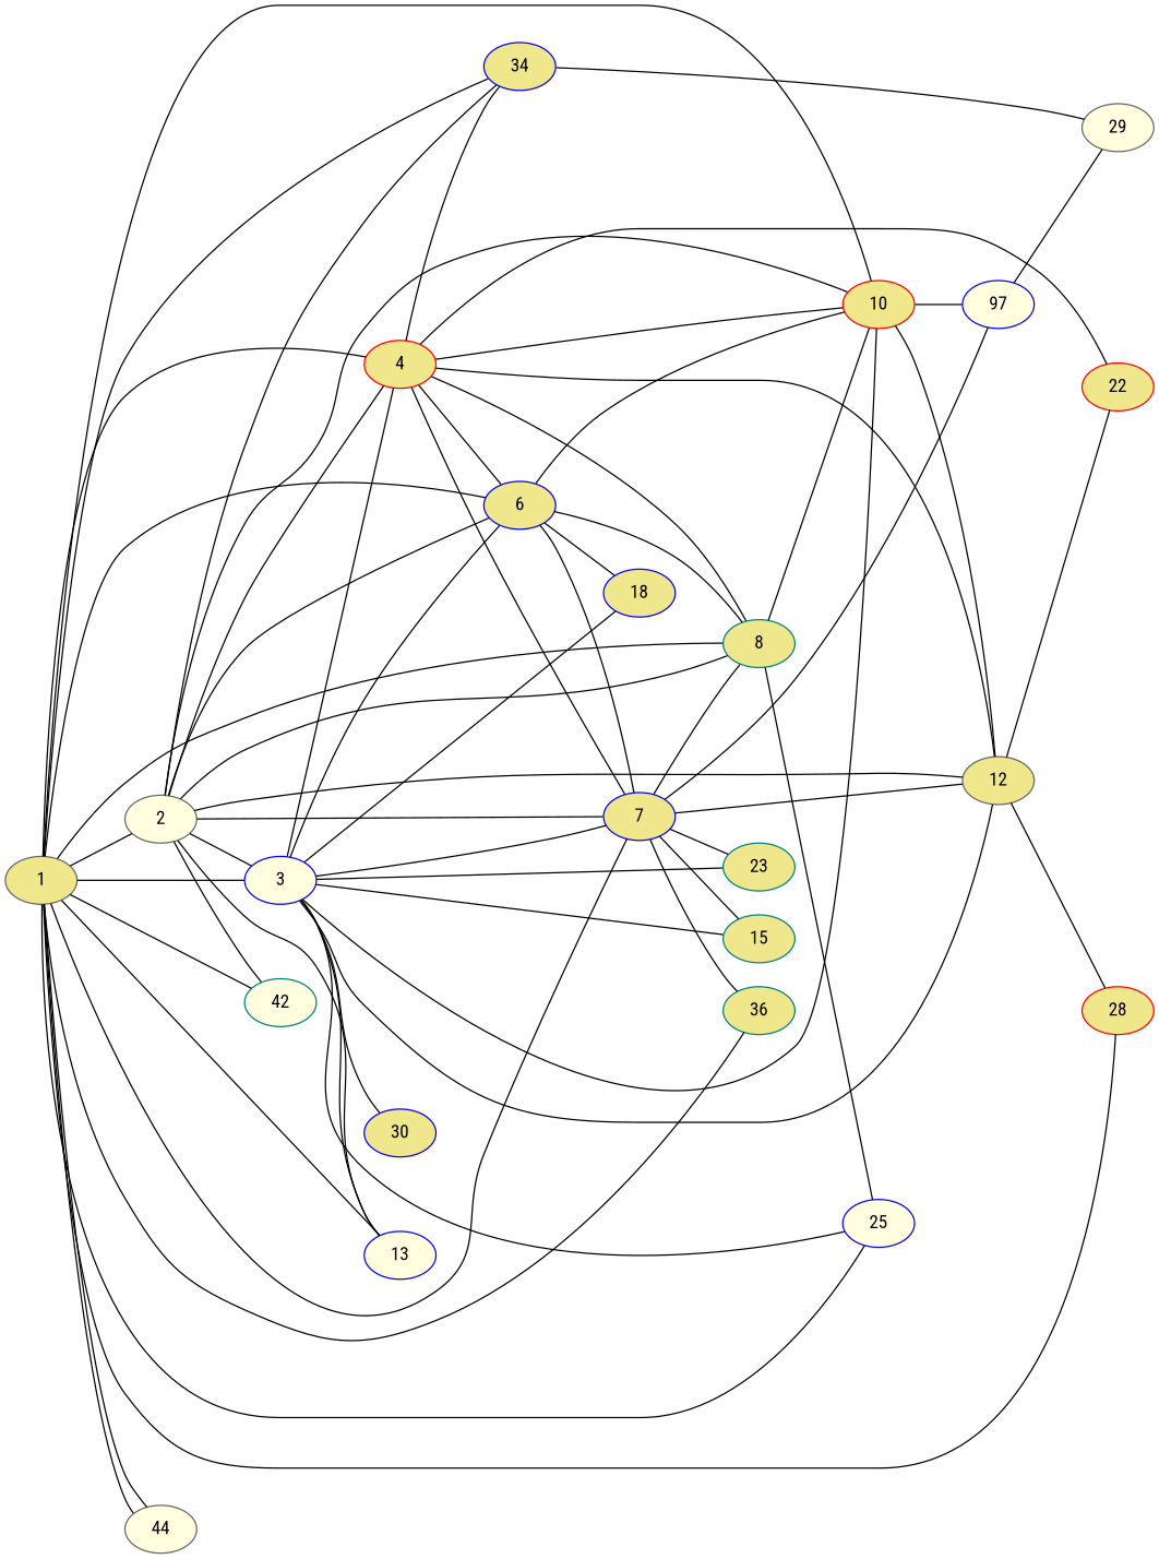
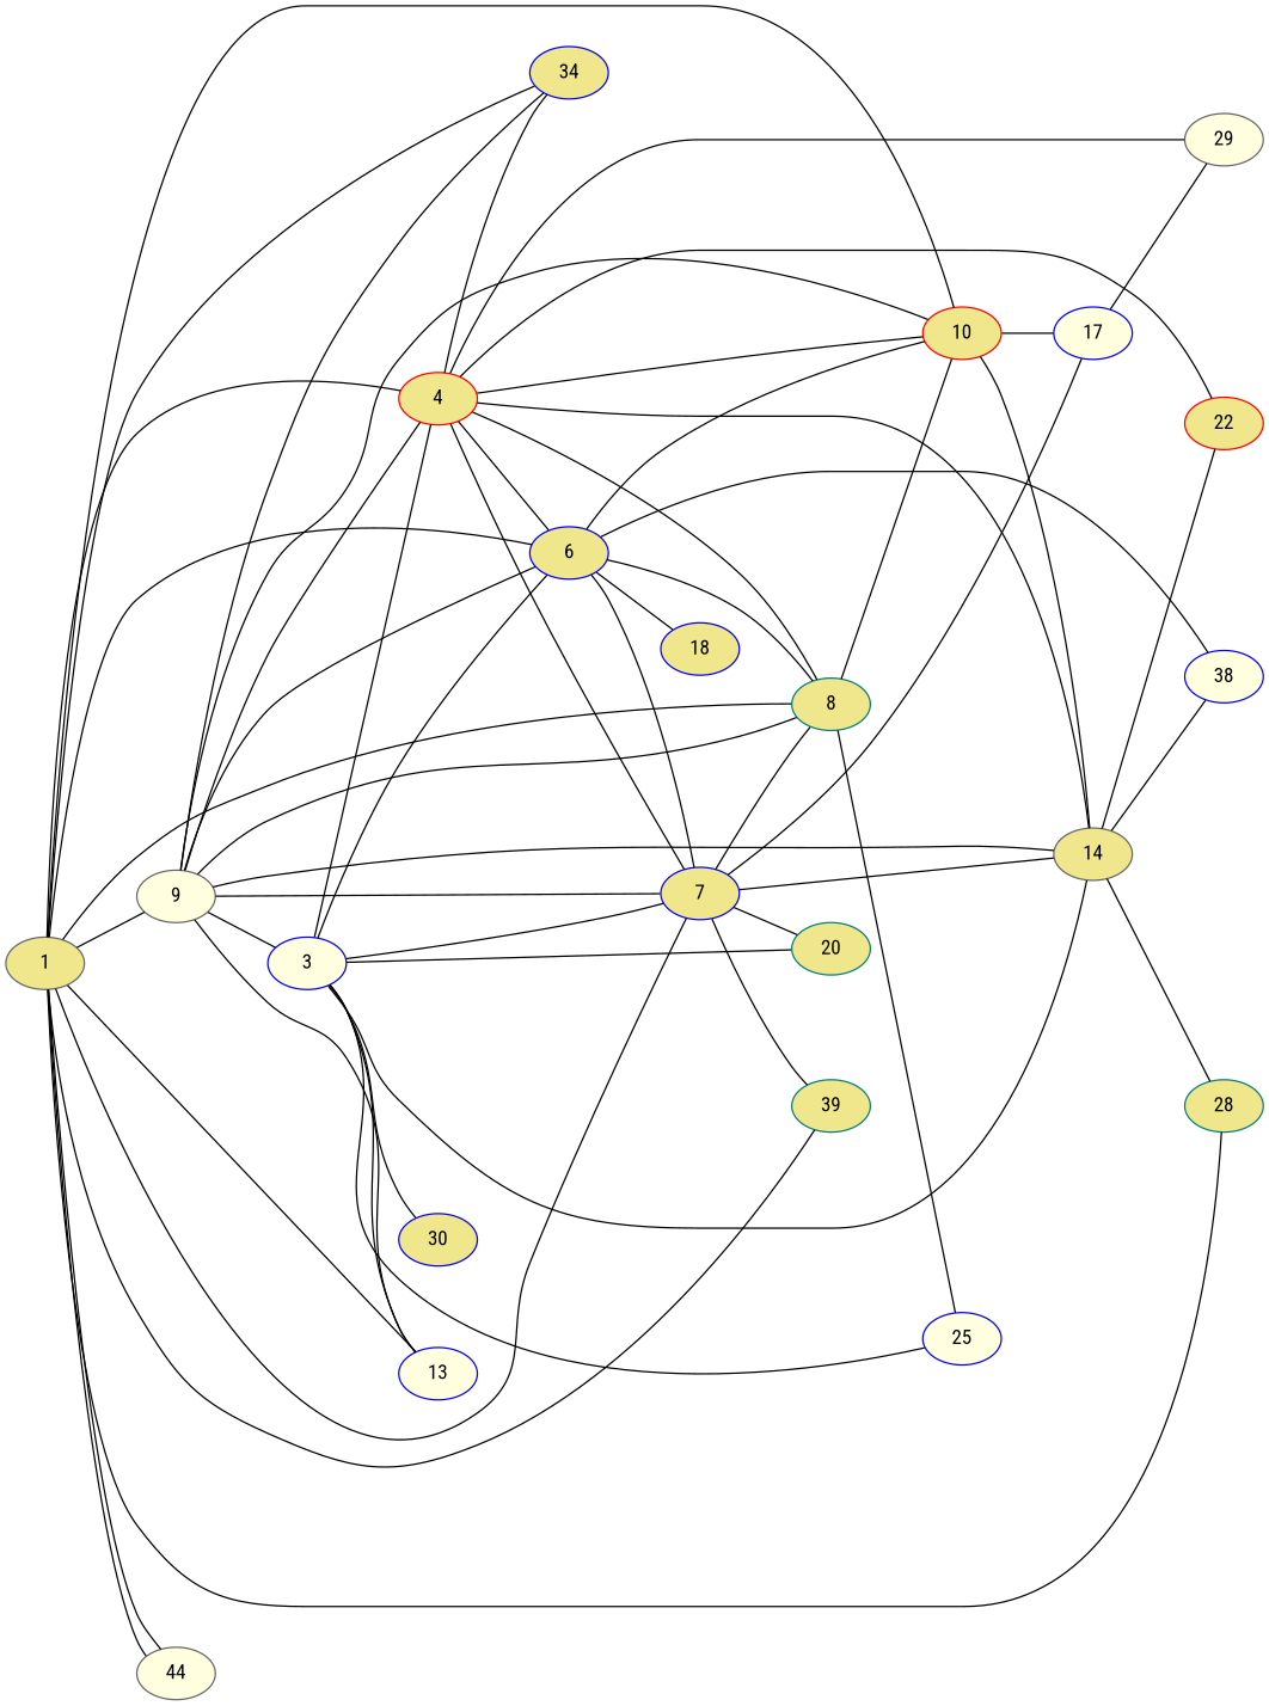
  graph {
    fontname="Roboto Condensed"
    rankdir=LR
    node [color=blue fillcolor=khaki fontname="Roboto Condensed" style=filled]
    edge [fontname="Roboto Condensed"]
    1 [color=gray40 super="+22"]
-   2 [color=gray40 fillcolor=lightyellow]
+   2 [color=gray40 fillcolor=lightyellow label=9]
    3 [fillcolor=lightyellow super="+5"]
    4 [color=red]
    6
    7 [super="+45+46+47+33+35+11+51+16"]
    8 [color=teal super="+31"]
    10 [color=red super="+14"]
    13 [fillcolor=lightyellow super="+21+32"]
    25 [fillcolor=lightyellow]
-   28 [color=red]
+   28 [color=teal]
    34 [super="+37"]
-   36 [color=teal]
-   42 [color=teal fillcolor=lightyellow]
+   36 [color=teal label=39]
    44 [color=gray40 fillcolor=lightyellow]
-   12 [color=gray40 super="+49"]
-   15 [color=teal]
+   12 [color=gray40 super="+49" label=14]
    18
-   20 [color=teal label=23]
+   20 [color=teal]
    30
    n21 [color=red label=22]
    29 [color=gray40 fillcolor=lightyellow]
-   17 [fillcolor=lightyellow label=97]
+   38 [fillcolor=lightyellow]
+   17 [fillcolor=lightyellow]
    1 -- 2
-   1 -- 3 [weight=5]
    1 -- 4
    1 -- 6
    1 -- 7 [weight=3]
    1 -- 8 [weight=3]
    1 -- 10 [weight=2]
    1 -- 13
-   1 -- 25
    1 -- 28
    1 -- 34
    1 -- 36
-   1 -- 42
    1 -- 44
    1 -- 44
    2 -- 3 [weight=4]
    2 -- 4
    2 -- 6
    2 -- 7
    2 -- 8
    2 -- 10
    2 -- 13 [weight=2]
    2 -- 34
-   2 -- 42
    2 -- 12
    3 -- 4 [weight=3]
    3 -- 6 [weight=3]
    3 -- 7 [weight=3]
-   3 -- 10 [weight=3]
    3 -- 13
    3 -- 25 [weight=3]
    3 -- 12
-   3 -- 15
-   3 -- 18
    3 -- 20
    3 -- 30
    4 -- 6
    4 -- 7 [weight=2]
    4 -- 8
    4 -- 10 [weight=3]
    4 -- 34
    4 -- 12
    4 -- n21
-   34 -- 29
+   4 -- 29
    6 -- 7 [weight=4]
    6 -- 8
    6 -- 10
    6 -- 18
+   6 -- 38
    7 -- 8 [weight=2]
    7 -- 36
    7 -- 12 [weight=3]
-   7 -- 15
    7 -- 20
    7 -- 17
    8 -- 10
    8 -- 25
    10 -- 12
    10 -- 17
    12 -- 28
    12 -- n21
+   12 -- 38
    17 -- 29
  }
